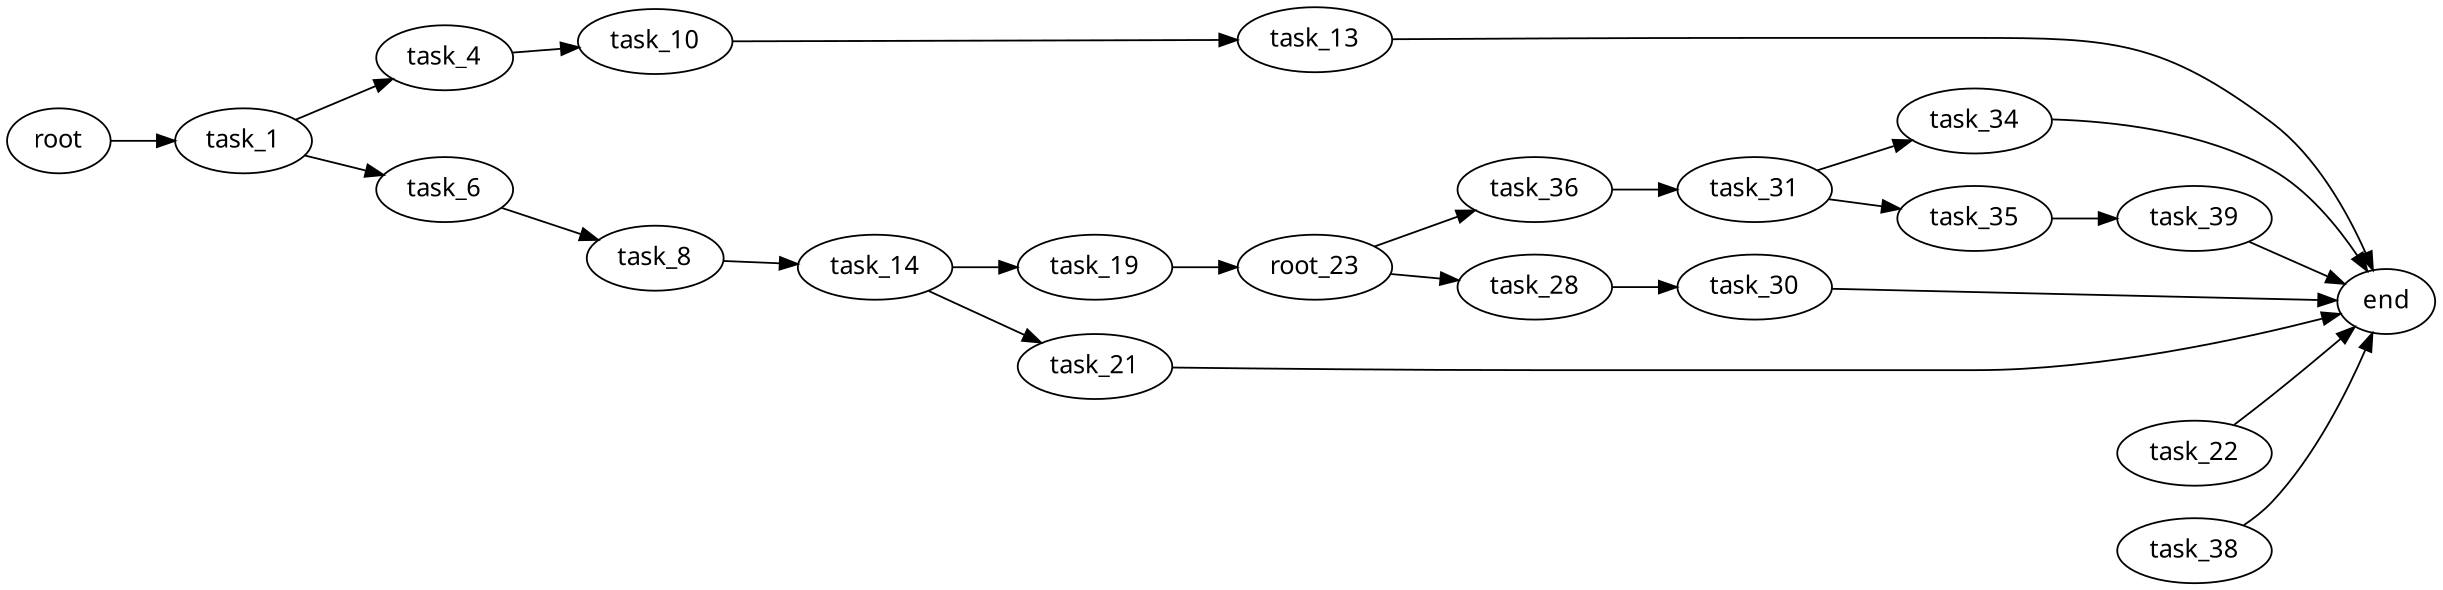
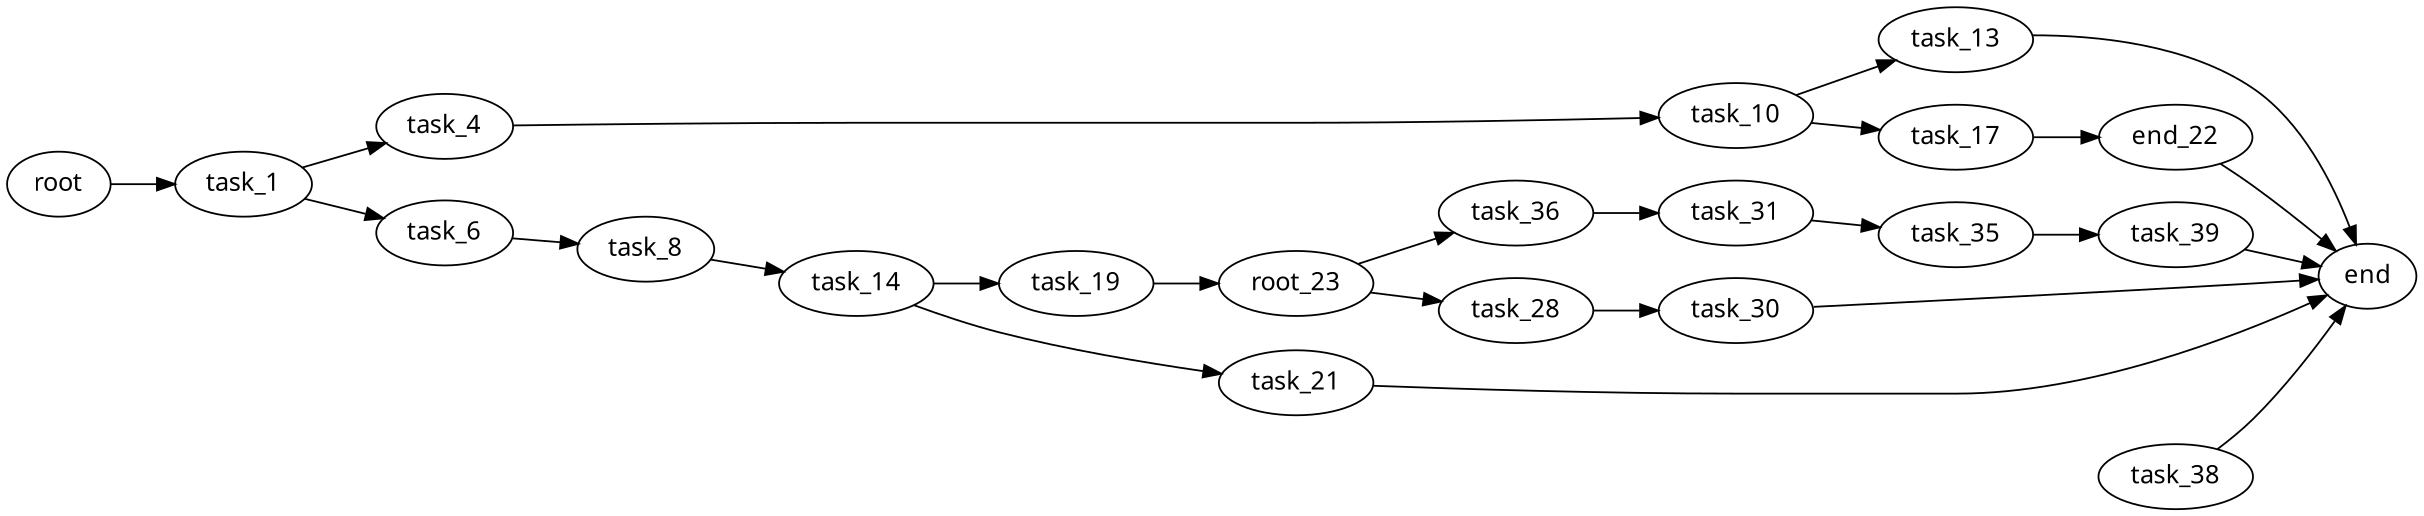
  digraph {
    fontname="Noto Sans"
    rankdir=LR
    node [fontname="Noto Sans"]
    edge [fontname="Noto Sans"]
    root
    task_1
    task_4
    task_6
    task_10
    task_8
    task_13
+   task_17
    task_14
    task_19
    task_21
    end
-   task_22
+   task_22 [label=end_22]
    n14 [label=root_23]
    n15 [label=task_36]
    task_28
    task_31
    task_30
-   task_34
    task_35
    task_39
    task_38
    root -> task_1
    task_1 -> task_4
    task_1 -> task_6
    task_4 -> task_10
    task_6 -> task_8
    task_10 -> task_13
+   task_10 -> task_17
    task_8 -> task_14
    task_13 -> end
+   task_17 -> task_22
    task_14 -> task_19
    task_14 -> task_21
    task_19 -> n14
    task_21 -> end
    task_22 -> end
    n14 -> n15
    n14 -> task_28
    n15 -> task_31
    task_28 -> task_30
-   task_31 -> task_34
    task_31 -> task_35
    task_30 -> end
-   task_34 -> end
    task_35 -> task_39
    task_39 -> end
    task_38 -> end
  }
